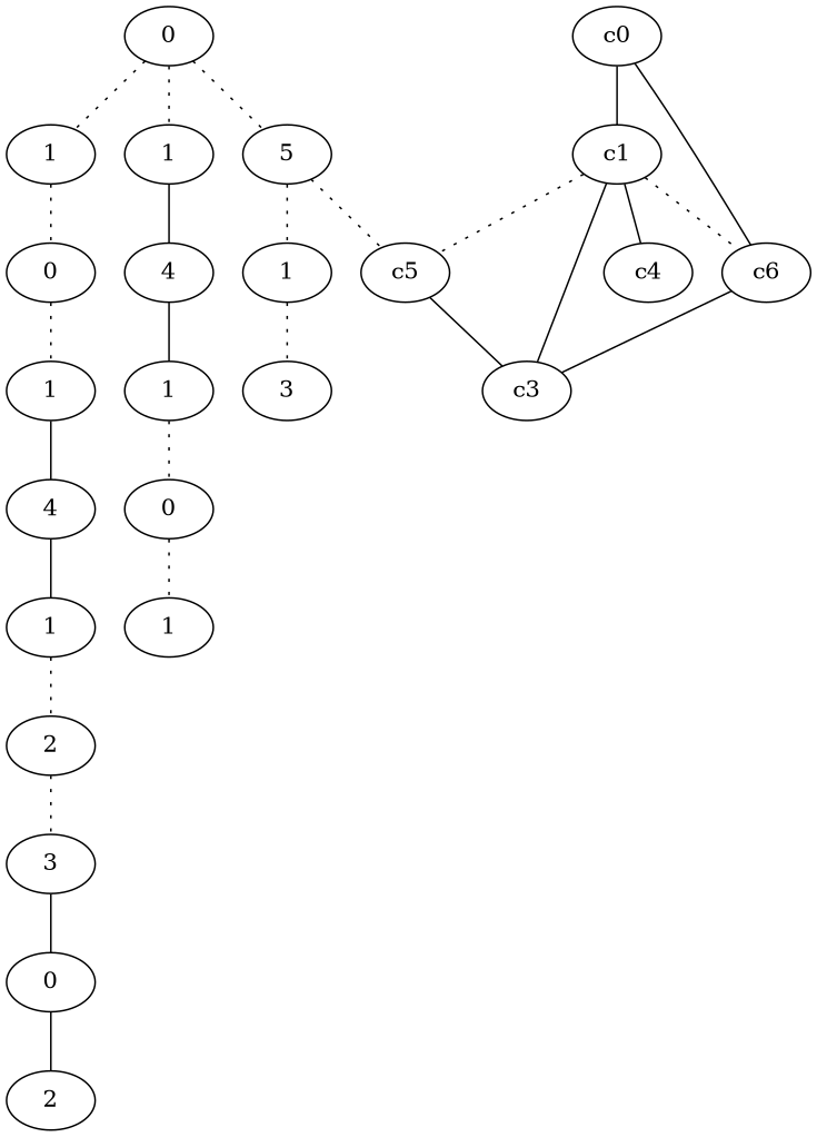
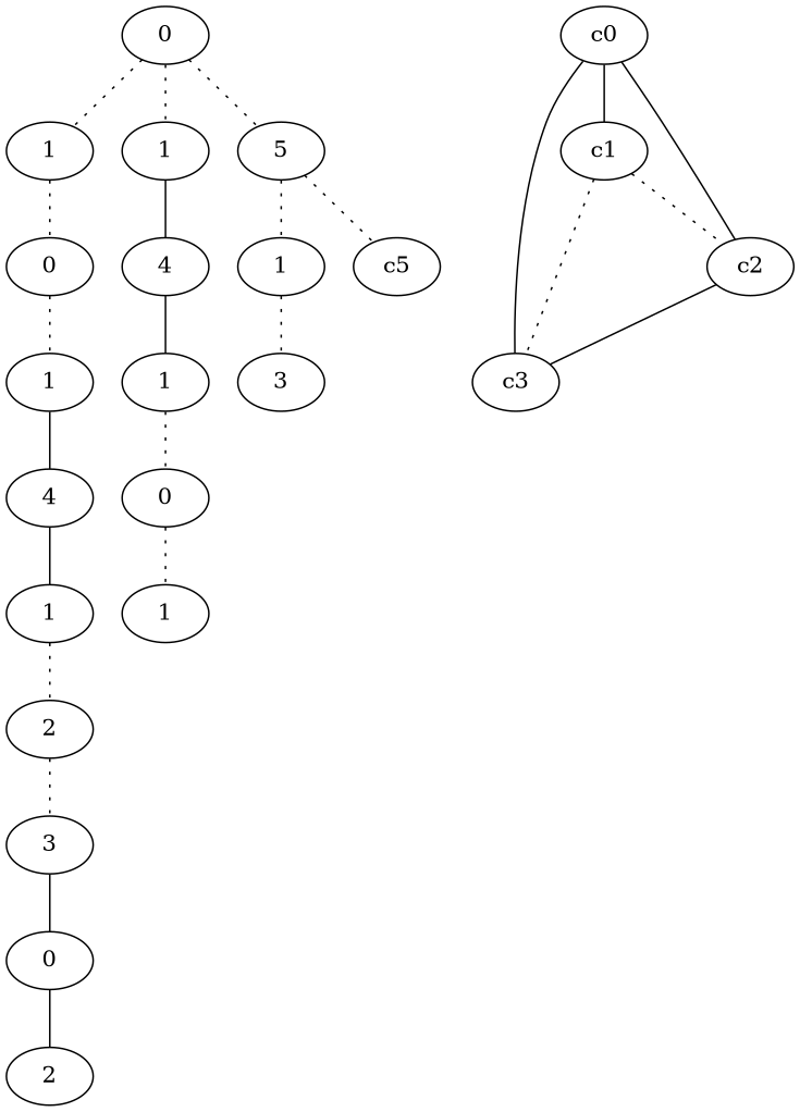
  graph {
    edge [style=dotted]
    n1 [label=0]
    n2 [label=1]
    n3 [label=1]
    n4 [label=5]
    n5 [label=0]
    n6 [label=4]
    n7 [label=1]
    c5
    n9 [label=1]
    n10 [label=4]
    n11 [label=1]
    n12 [label=2]
    n13 [label=3]
    n14 [label=0]
    n15 [label=2]
    n16 [label=1]
    n17 [label=0]
    n18 [label=1]
    n19 [label=3]
    c0
    c1
-   c2 [label=c6]
+   c2
    c3
-   c4
    n1 -- n2
    n1 -- n3
    n1 -- n4
    n2 -- n5
    n3 -- n6 [style=""]
    n4 -- n7
    n4 -- c5
    n5 -- n9
    n6 -- n16 [style=""]
    n7 -- n19
    n9 -- n10 [style=""]
    n10 -- n11 [style=""]
    n11 -- n12
    n12 -- n13
    n13 -- n14 [style=""]
    n14 -- n15 [style=""]
    n16 -- n17
    n17 -- n18
    c0 -- c1 [style=solid]
    c0 -- c2 [style=""]
-   c5 -- c3 [style=""]
-   c1 -- c5
+   c0 -- c3 [style=""]
    c1 -- c2
-   c1 -- c3 [style=solid]
-   c1 -- c4 [style=""]
+   c1 -- c3
    c2 -- c3 [style=solid]
  }
